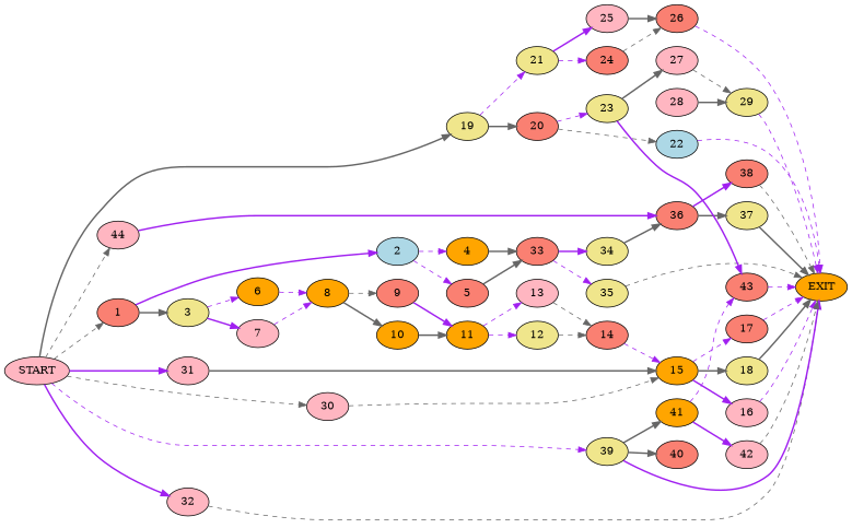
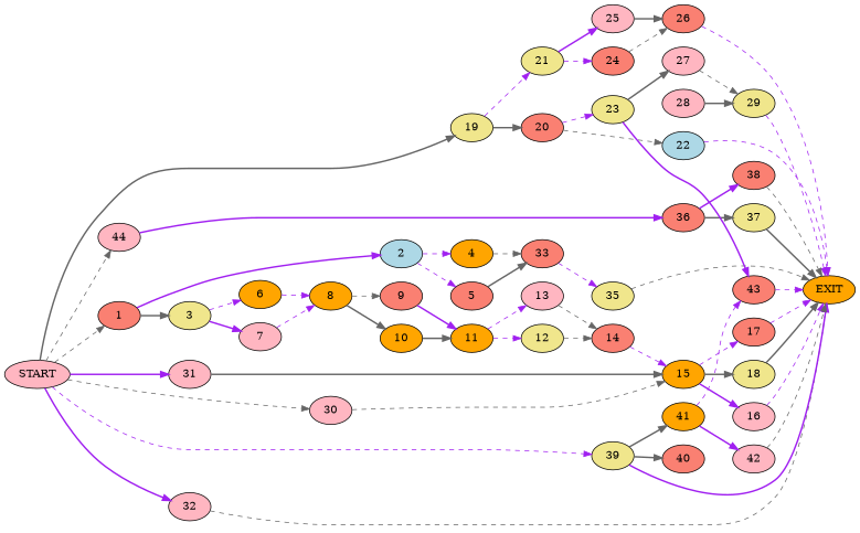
  digraph {
    rankdir=LR
    node [fillcolor=salmon style=filled]
    edge [color=purple style=dashed]
    n1 [fillcolor=lightpink label=START]
    1
    19 [fillcolor=khaki]
    30 [fillcolor=lightpink]
    31 [fillcolor=lightpink]
    32 [fillcolor=lightpink]
    39 [fillcolor=khaki]
    44 [fillcolor=lightpink]
    2 [fillcolor=lightblue]
    3 [fillcolor=khaki]
    20
    21 [fillcolor=khaki]
    15 [fillcolor=orange]
    n14 [fillcolor=orange label=EXIT]
    40
    41 [fillcolor=orange]
    36
    4 [fillcolor=orange]
    5
    6 [fillcolor=orange]
    7 [fillcolor=lightpink]
    33
    8 [fillcolor=orange]
-   34 [fillcolor=khaki]
    35 [fillcolor=khaki]
    9
    10 [fillcolor=orange]
    11 [fillcolor=orange]
    12 [fillcolor=khaki]
    13 [fillcolor=lightpink]
    14
    16 [fillcolor=lightpink]
    17
    18 [fillcolor=khaki]
    22 [fillcolor=lightblue]
    23 [fillcolor=khaki]
    24
    25 [fillcolor=lightpink]
    27 [fillcolor=lightpink]
    43
    26
    29 [fillcolor=khaki]
    28 [fillcolor=lightpink]
    37 [fillcolor=khaki]
    38
    42 [fillcolor=lightpink]
    n1 -> 1 [color=gray40]
    n1 -> 19 [color=gray40 style=bold]
    n1 -> 30 [color=gray40]
    n1 -> 31 [style=bold]
    n1 -> 32 [style=bold]
    n1 -> 39
    n1 -> 44 [color=gray40]
    1 -> 2 [style=bold]
    1 -> 3 [color=gray40 style=bold]
    19 -> 20 [color=gray40 style=bold]
    19 -> 21
    30 -> 15 [color=gray40]
    31 -> 15 [color=gray40 style=bold]
    32 -> n14 [color=gray40]
    39 -> n14 [style=bold]
    39 -> 40 [color=gray40 style=bold]
    39 -> 41 [color=gray40 style=bold]
    44 -> 36 [style=bold]
    2 -> 4
    2 -> 5
    3 -> 6
    3 -> 7 [style=bold]
    20 -> 22 [color=gray40]
    20 -> 23
    21 -> 24
    21 -> 25 [style=bold]
    15 -> 16 [style=bold]
    15 -> 17
    15 -> 18 [color=gray40 style=bold]
    41 -> 43
    41 -> 42 [style=bold]
    36 -> 37 [color=gray40 style=bold]
    36 -> 38 [style=bold]
-   4 -> 33 [color=gray40 style=bold]
+   4 -> 33 [color=gray40]
    5 -> 33 [color=gray40 style=bold]
    6 -> 8
    7 -> 8
-   33 -> 34 [style=bold]
    33 -> 35
    8 -> 9 [color=gray40]
    8 -> 10 [color=gray40 style=bold]
-   34 -> 36 [color=gray40 style=bold]
    35 -> n14 [color=gray40]
    9 -> 11 [style=bold]
    10 -> 11 [color=gray40 style=bold]
    11 -> 12
    11 -> 13
    12 -> 14 [color=gray40]
    13 -> 14 [color=gray40]
    14 -> 15
    16 -> n14
    17 -> n14
    18 -> n14 [color=gray40 style=bold]
    22 -> n14
    23 -> 27 [color=gray40 style=bold]
    23 -> 43 [style=bold]
    24 -> 26 [color=gray40]
    25 -> 26 [color=gray40 style=bold]
    27 -> 29 [color=gray40]
    43 -> n14
    26 -> n14
    29 -> n14
    28 -> 29 [color=gray40 style=bold]
    37 -> n14 [color=gray40 style=bold]
    38 -> n14 [color=gray40]
    42 -> n14 [color=gray40]
  }
